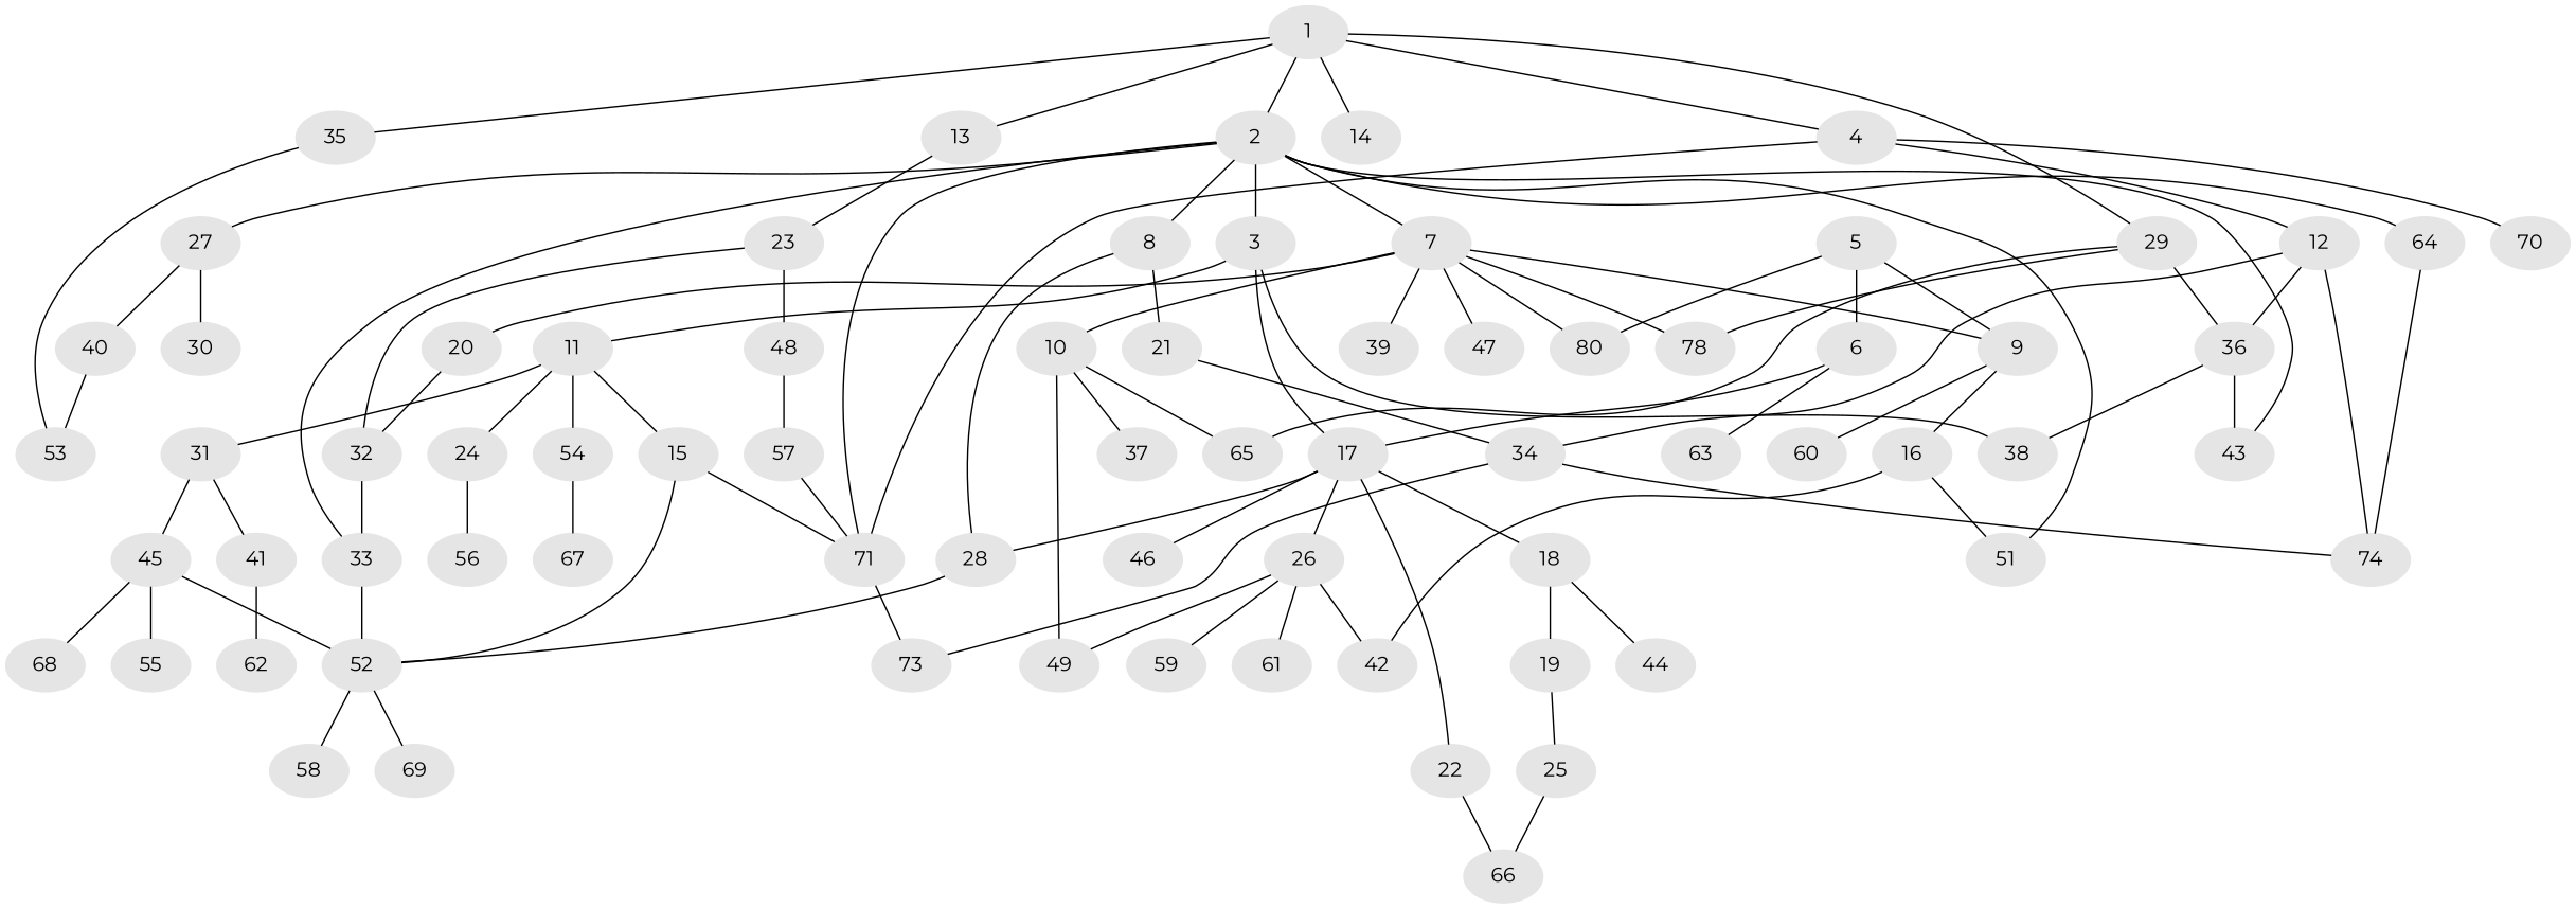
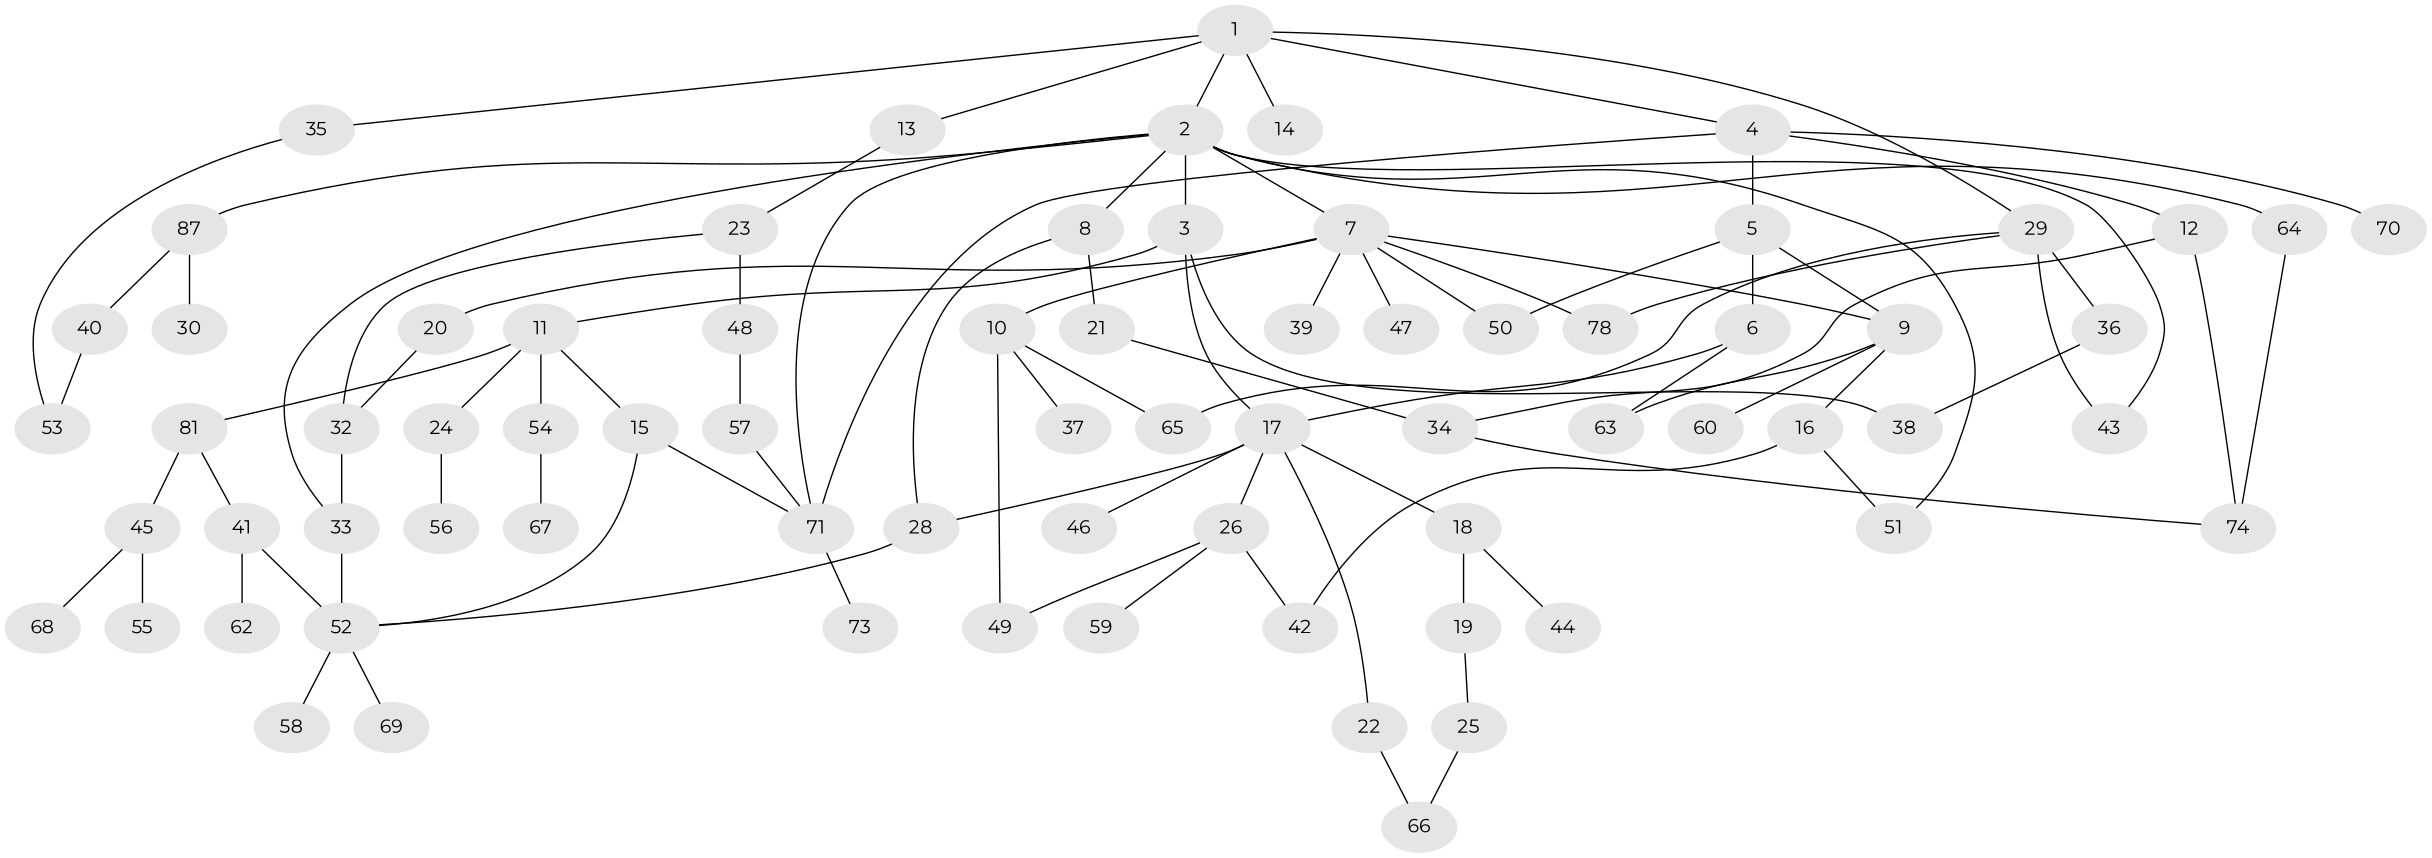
  graph {
    fontname=Montserrat
    node [color=gray90 fontname=Montserrat style=filled]
    edge [fontname=Montserrat]
    1
    2
    4
    13
    14
    29
    35
    3
    7
    8
-   27
+   27 [label=87]
    33
    43
    51
    64
    71
    5
    12
    70
    23
    n21 [label=78]
    65
    36
    53
    11
    17
    38
    9
-   50 [label=80]
+   50
    10
    20
    39
    47
    21
    28
    30
    40
    52
    74
    73
    15
    24
-   31
+   31 [label=81]
    54
    18
    22
    26
    46
    6
    34
    63
    16
    60
    37
    49
    32
    42
    56
    41
    45
    67
    48
    57
    58
    69
    19
    44
    66
    59
-   61
    25
    62
    55
    68
    1 -- 2
    1 -- 4
    1 -- 13
    1 -- 14
    1 -- 29
    1 -- 35
    2 -- 3
    2 -- 7
    2 -- 8
    2 -- 27
    2 -- 33
    2 -- 43
    2 -- 51
    2 -- 64
    2 -- 71
    4 -- 71
+   4 -- 5
    4 -- 12
    4 -- 70
    13 -- 23
    29 -- n21
    29 -- 65
    29 -- 36
    35 -- 53
    3 -- 11
    3 -- 17
    3 -- 38
    7 -- n21
    7 -- 9
    7 -- 50
    7 -- 10
    7 -- 20
    7 -- 39
    7 -- 47
    8 -- 21
    8 -- 28
    27 -- 30
    27 -- 40
    33 -- 52
    64 -- 74
    71 -- 73
    5 -- 9
    5 -- 50
    5 -- 6
-   12 -- 36
    12 -- 74
    12 -- 34
    23 -- 32
    23 -- 48
-   36 -- 43
+   29 -- 43
    36 -- 38
    11 -- 15
    11 -- 24
    11 -- 31
    11 -- 54
    17 -- 28
    17 -- 18
    17 -- 22
    17 -- 26
    17 -- 46
+   9 -- 63
    9 -- 16
    9 -- 60
    10 -- 65
    10 -- 37
    10 -- 49
    20 -- 32
    21 -- 34
    28 -- 52
    40 -- 53
    52 -- 58
    52 -- 69
    15 -- 71
    15 -- 52
    24 -- 56
    31 -- 41
    31 -- 45
    54 -- 67
    18 -- 19
    18 -- 44
    22 -- 66
    26 -- 49
    26 -- 42
    26 -- 59
-   26 -- 61
    6 -- 17
    6 -- 63
    34 -- 74
-   34 -- 73
    16 -- 51
    16 -- 42
    32 -- 33
-   45 -- 52
+   41 -- 52
    41 -- 62
    45 -- 55
    45 -- 68
    48 -- 57
    57 -- 71
    19 -- 25
    25 -- 66
  }
